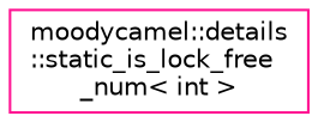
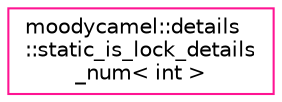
  digraph {
    rankdir=LR
-   n1 [color=deeppink fillcolor=white fontname=Helvetica fontsize=10 height=0.2 label="moodycamel::details\l::static_is_lock_free\l_num\< int \>" shape=box style=filled width=0.4]
+   n1 [color=deeppink fillcolor=white fontname=Helvetica fontsize=10 height=0.2 label="moodycamel::details\l::static_is_lock_details\l_num\< int \>" shape=box style=filled width=0.4]
  }
